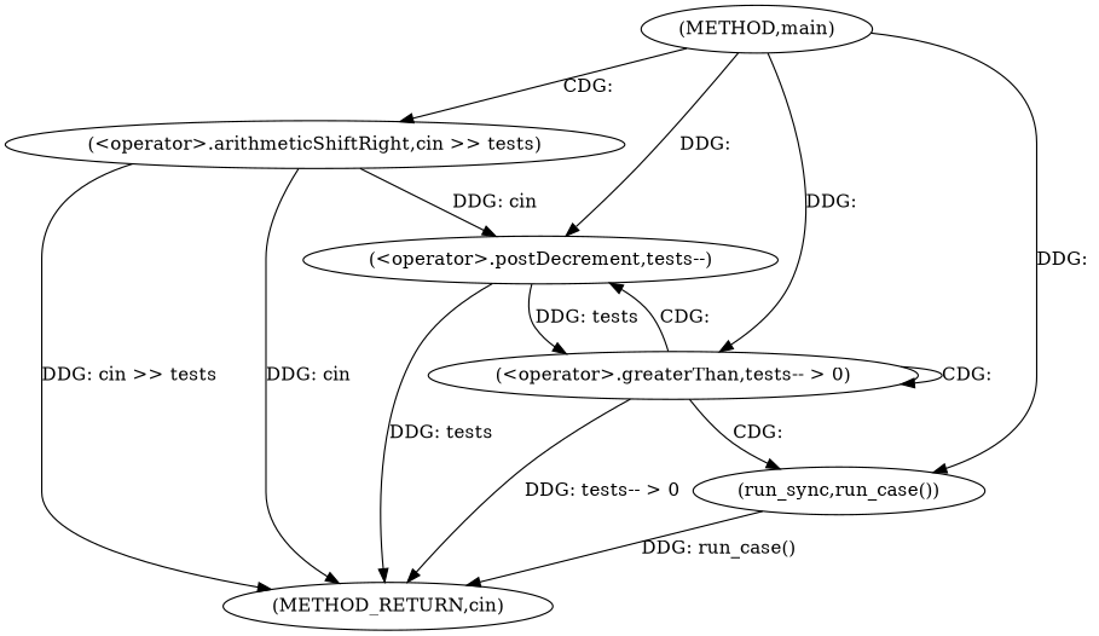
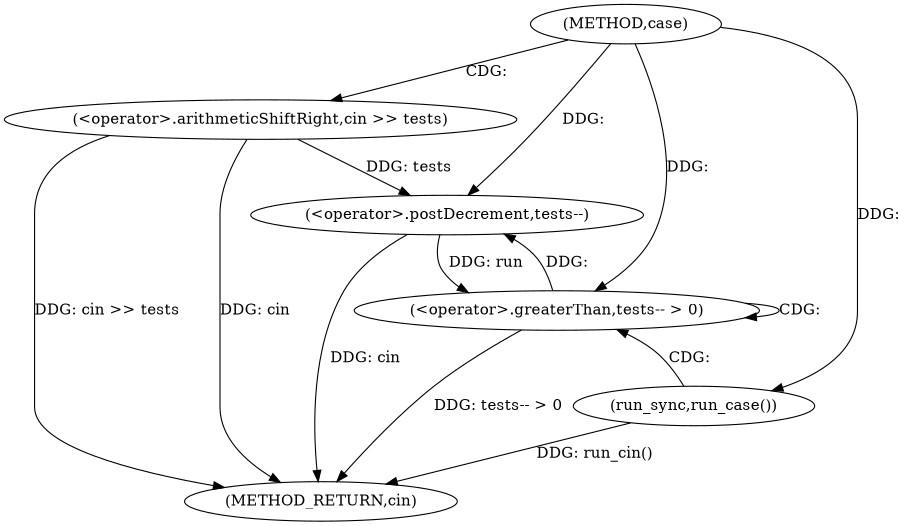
  digraph {
    fontname="DejaVu Serif"
    node [fontname="DejaVu Serif"]
    edge [fontname="DejaVu Serif"]
-   n1 [label="(METHOD,main)"]
+   n1 [label="(METHOD,case)"]
    n2 [label="(<operator>.arithmeticShiftRight,cin >> tests)"]
    n3 [label="(<operator>.greaterThan,tests-- > 0)"]
    n4 [label="(run_sync,run_case())"]
    n5 [label="(<operator>.postDecrement,tests--)"]
    n6 [label="(METHOD_RETURN,cin)"]
    n1 -> n2 [label="CDG: "]
    n1 -> n3 [label="DDG: "]
    n1 -> n4 [label="DDG: "]
    n1 -> n5 [label="DDG: "]
-   n2 -> n5 [label="DDG: cin"]
+   n2 -> n5 [label="DDG: tests"]
    n2 -> n6 [label="DDG: cin >> tests"]
    n2 -> n6 [label="DDG: cin"]
    n3 -> n3 [label="CDG: "]
-   n3 -> n4 [label="CDG: "]
-   n3 -> n5 [label="CDG: "]
+   n4 -> n3 [label="CDG: "]
+   n3 -> n5 [label="DDG: "]
    n3 -> n6 [label="DDG: tests-- > 0"]
-   n4 -> n6 [label="DDG: run_case()"]
-   n5 -> n3 [label="DDG: tests"]
-   n5 -> n6 [label="DDG: tests"]
+   n4 -> n6 [label="DDG: run_cin()"]
+   n5 -> n3 [label="DDG: run"]
+   n5 -> n6 [label="DDG: cin"]
  }
